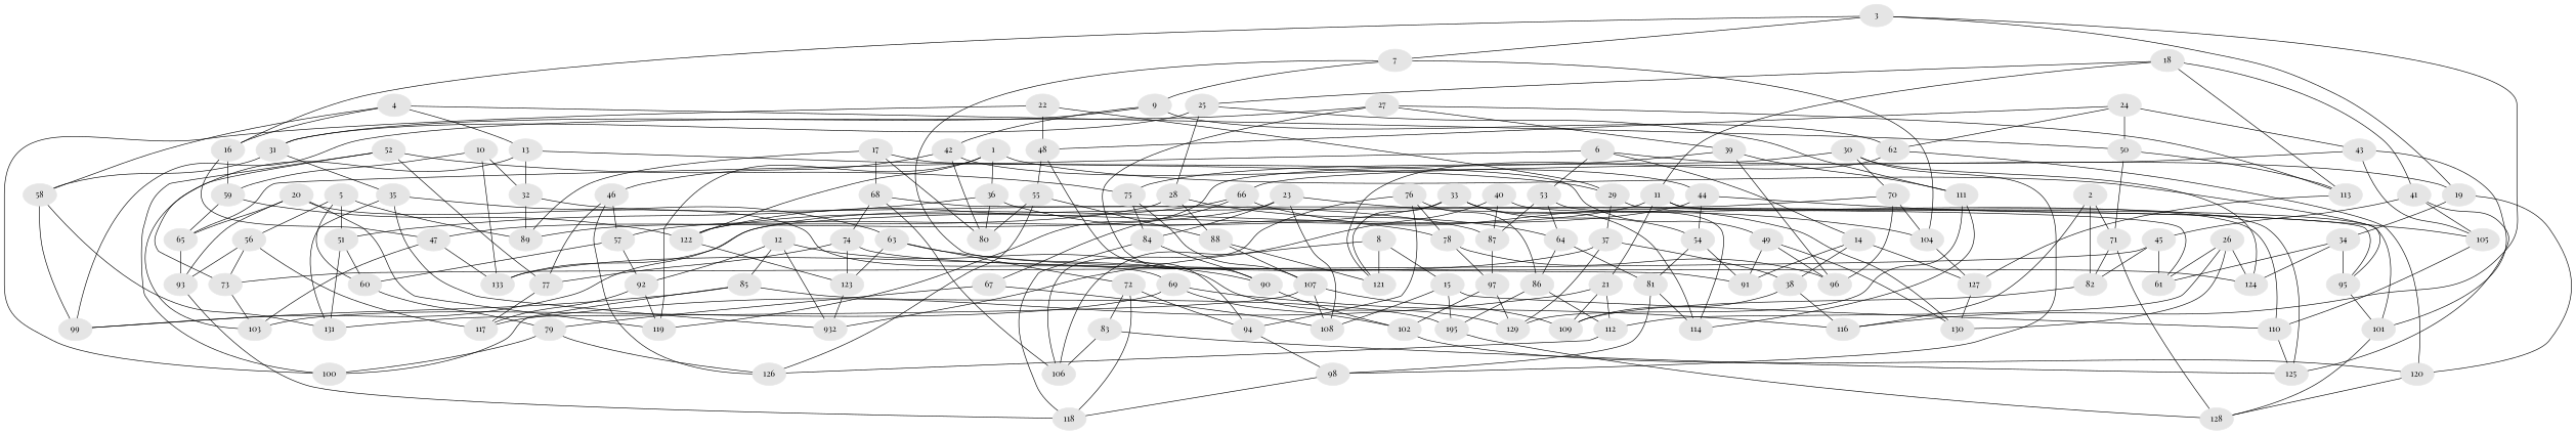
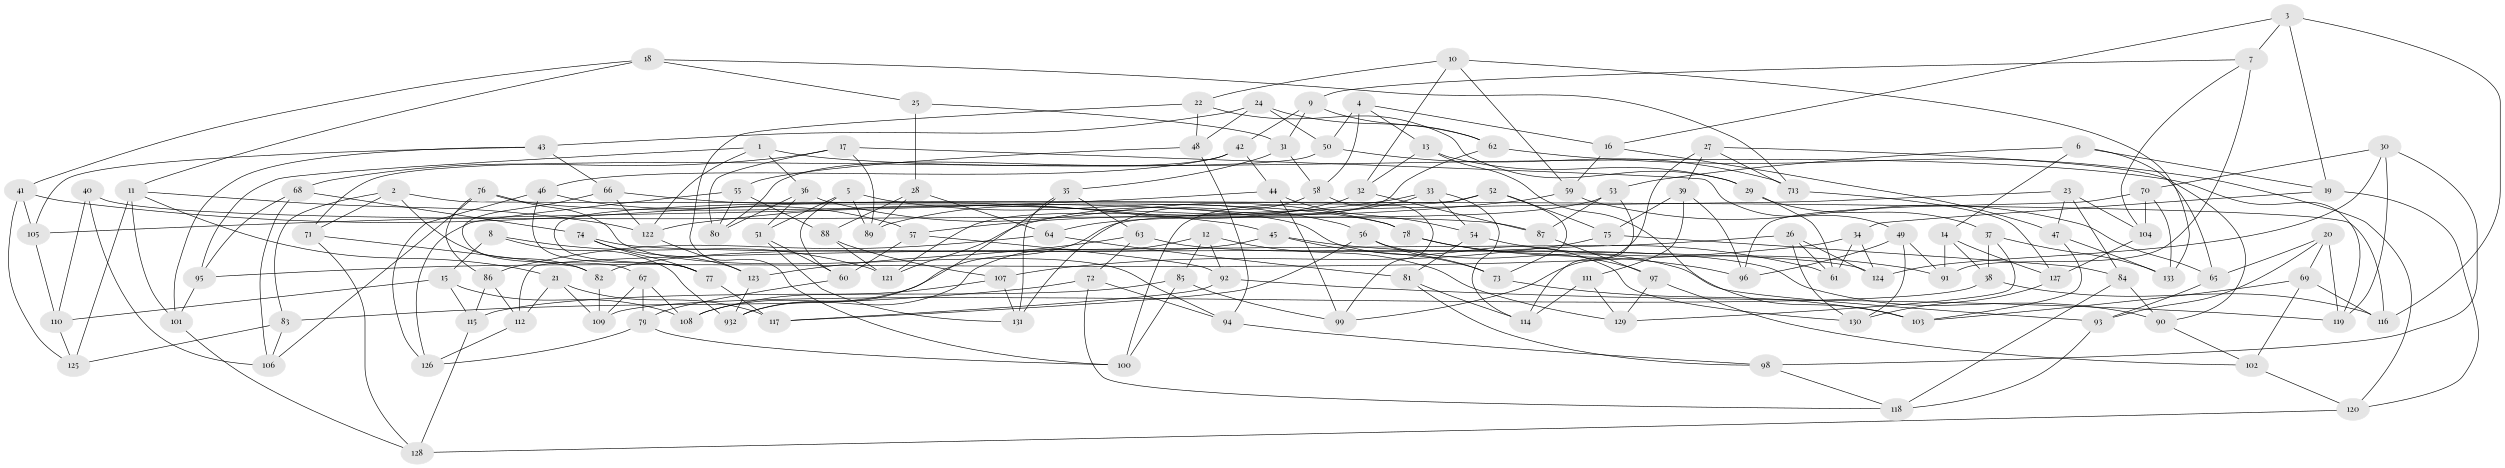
  graph {
    fontname="Playfair Display"
    node [color=gray90 fontname="Playfair Display" style=filled]
    edge [fontname="Playfair Display"]
    1
    36
    95
    119
    122
    8
    15
    121
    n9 [label=932]
    51
    80
    78
    101
    2
    71
    82
    83
    116
    128
    109
    125
    106
    3
    7
    16
    19
    9
    91
    104
    59
    47
    34
    120
    4
    13
    50
    58
    32
    29
    103
-   113
+   113 [label=713]
    99
    131
    5
    56
    60
    89
    93
    117
    73
    79
    6
    14
    53
    65
    38
    127
    64
    87
    114
    31
    42
    62
    108
    110
-   115 [label=195]
+   115
    35
    44
    46
    10
    22
    133
    48
    100
    11
    21
    112
    123
    12
    85
    92
    129
    61
    37
    130
    17
    49
    68
    96
    74
    18
    25
    41
    28
    111
    40
    45
    105
    124
    20
    69
    102
    118
    126
    55
    94
    23
    84
    90
    24
    43
    66
    88
    26
    27
    39
    75
    81
    86
    107
    30
    70
    98
    63
    97
    33
    54
    57
    72
    77
    67
    52
    76
    1 -- 36
    1 -- 95
    1 -- 119
    1 -- 122
    36 -- 51
    36 -- 80
    36 -- 78
    95 -- 101
    122 -- 123
    8 -- 15
    8 -- 121
    8 -- n9
    15 -- 108
    15 -- 110
    15 -- 115
    51 -- 131
    51 -- 60
    78 -- 96
    78 -- 97
    101 -- 128
    2 -- 71
    2 -- 82
+   2 -- 83
    2 -- 116
    71 -- 82
    71 -- 128
    82 -- 109
    83 -- 125
    83 -- 106
    3 -- 116
    3 -- 7
    3 -- 16
    3 -- 19
    7 -- 9
    7 -- 91
    7 -- 104
    16 -- 59
    16 -- 47
    19 -- 34
    19 -- 120
    9 -- 31
    9 -- 42
    9 -- 62
    104 -- 127
    59 -- 122
    59 -- 65
    47 -- 103
    47 -- 133
    34 -- 95
    34 -- 61
    34 -- 124
    120 -- 128
    4 -- 16
    4 -- 13
    4 -- 50
    4 -- 58
    13 -- 32
    13 -- 29
    13 -- 103
    50 -- 71
    50 -- 113
    58 -- 99
    58 -- 131
    32 -- 89
    32 -- 87
    29 -- 61
    29 -- 37
    113 -- 127
    5 -- 51
    5 -- 56
    5 -- 60
    5 -- 89
    56 -- 93
    56 -- 117
    56 -- 73
    60 -- 79
    93 -- 118
    73 -- 103
    79 -- 100
    79 -- 126
    6 -- 19
    6 -- 14
    6 -- 53
    6 -- 65
    14 -- 91
    14 -- 38
    14 -- 127
    53 -- 64
    53 -- 87
    53 -- 114
    65 -- 93
    38 -- 116
    38 -- 109
    127 -- 130
    64 -- 81
    64 -- 86
    87 -- 97
    31 -- 58
    31 -- 35
    42 -- 80
    42 -- 44
    42 -- 46
    62 -- 121
    62 -- 120
    110 -- 125
    115 -- 128
    35 -- n9
    35 -- 131
    35 -- 63
    44 -- 99
    44 -- 105
    44 -- 54
    46 -- 126
    46 -- 57
    46 -- 77
    10 -- 59
    10 -- 32
+   10 -- 22
    10 -- 133
    22 -- 29
    22 -- 48
    22 -- 100
    48 -- 55
    48 -- 94
    11 -- 122
    11 -- 101
    11 -- 125
    11 -- 21
    21 -- 109
    21 -- 117
    21 -- 112
    112 -- 126
    123 -- n9
    12 -- n9
    12 -- 85
    12 -- 92
    12 -- 129
    85 -- 99
    85 -- 115
    85 -- 100
    92 -- 119
    92 -- 117
    37 -- 38
    37 -- 133
    37 -- 129
    17 -- 80
    17 -- 89
    17 -- 49
    17 -- 68
    49 -- 91
    49 -- 130
    49 -- 96
    68 -- 95
    68 -- 106
    68 -- 74
    74 -- 123
    74 -- 124
    74 -- 77
    18 -- 113
    18 -- 11
    18 -- 25
    18 -- 41
    25 -- 31
    25 -- 28
-   25 -- 111
    41 -- 125
    41 -- 45
    41 -- 105
    28 -- 89
    28 -- 64
    28 -- 88
    111 -- 114
    111 -- 129
    40 -- 106
    40 -- 87
    40 -- 110
    45 -- 82
    45 -- 73
    45 -- 61
    105 -- 110
    20 -- 119
    20 -- 93
    20 -- 65
    20 -- 69
    69 -- 116
    69 -- 103
    69 -- 102
    102 -- 120
    55 -- 80
    55 -- 126
    55 -- 88
    94 -- 98
    23 -- 104
    23 -- 47
    23 -- 108
    23 -- 84
    84 -- 118
    84 -- 90
    90 -- 102
    24 -- 50
    24 -- 62
    24 -- 48
    24 -- 43
    43 -- 101
    43 -- 105
    43 -- 66
    66 -- 122
    66 -- 130
    66 -- 67
    88 -- 121
    88 -- 107
    26 -- 112
    26 -- 61
    26 -- 130
    26 -- 124
    27 -- 113
    27 -- 99
    27 -- 90
    27 -- 39
    39 -- 96
    39 -- 111
    39 -- 75
    75 -- 84
    75 -- 107
    81 -- 114
    81 -- 98
    86 -- 115
    86 -- 112
    107 -- 131
    107 -- 108
    30 -- 119
    30 -- 124
    30 -- 70
    30 -- 98
    70 -- 104
    70 -- 133
    70 -- 96
    98 -- 118
    63 -- 123
    63 -- 90
    63 -- 72
    97 -- 129
    97 -- 102
    33 -- 121
    33 -- 114
    33 -- 54
    33 -- 57
    54 -- 91
    54 -- 81
    57 -- 60
    57 -- 92
    72 -- 83
    72 -- 118
    72 -- 94
    77 -- 117
-   107 -- 109
+   67 -- 109
    67 -- 79
    67 -- 108
    52 -- 73
    52 -- 100
    52 -- 75
    52 -- 77
    76 -- 78
    76 -- 106
    76 -- 94
    76 -- 86
  }
